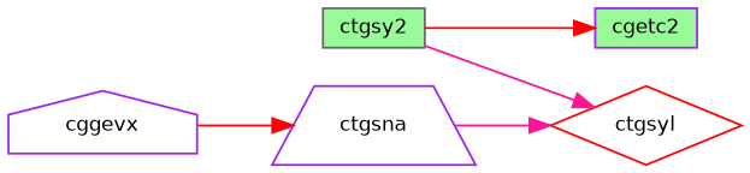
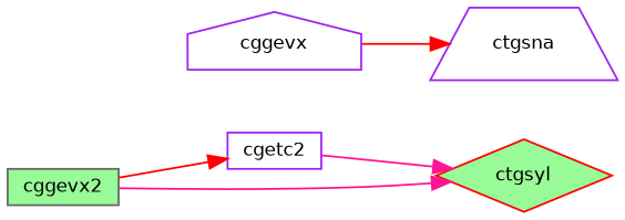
  digraph {
    rankdir=RL
    node [color=purple fillcolor=palegreen fontname=Helvetica fontsize=10 shape=box style=filled]
    edge [color=red dir=back fontname=Helvetica fontsize=10 labelfontname=Helvetica labelfontsize=10 style=solid]
-   n1 [fontcolor=black height=0.2 label=cgetc2 width=0.4]
-   n2 [color=gray40 height=0.2 label=ctgsy2 width=0.4]
-   n3 [color=red fillcolor=white height=0.2 label=ctgsyl shape=diamond width=0.4]
+   n1 [fillcolor=white fontcolor=black height=0.2 label=cgetc2 width=0.4]
+   n2 [color=gray40 height=0.2 label=cggevx2 width=0.4]
+   n3 [color=red height=0.2 label=ctgsyl shape=diamond width=0.4]
    n4 [fillcolor=white height=0.2 label=ctgsna shape=trapezium width=0.4]
    n5 [fillcolor=white height=0.2 label=cggevx shape=house width=0.4]
    n1 -> n2
    n3 -> n2 [color=deeppink]
-   n3 -> n4 [color=deeppink]
+   n3 -> n1 [color=deeppink]
    n4 -> n5
  }
